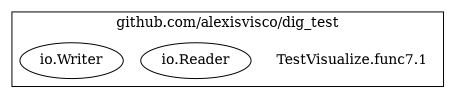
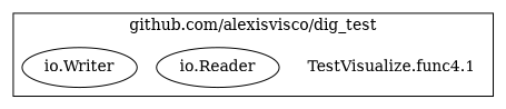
  digraph {
    compound=true
    rankdir=TB
-   n1 [label="TestVisualize.func7.1" shape=plaintext]
+   n1 [label="TestVisualize.func4.1" shape=plaintext]
    n2 [label="io.Reader"]
    n3 [label="io.Writer"]
    subgraph cluster_1 {
      label="github.com/alexisvisco/dig_test"
      n1
      n2
      n3
    }
  }
